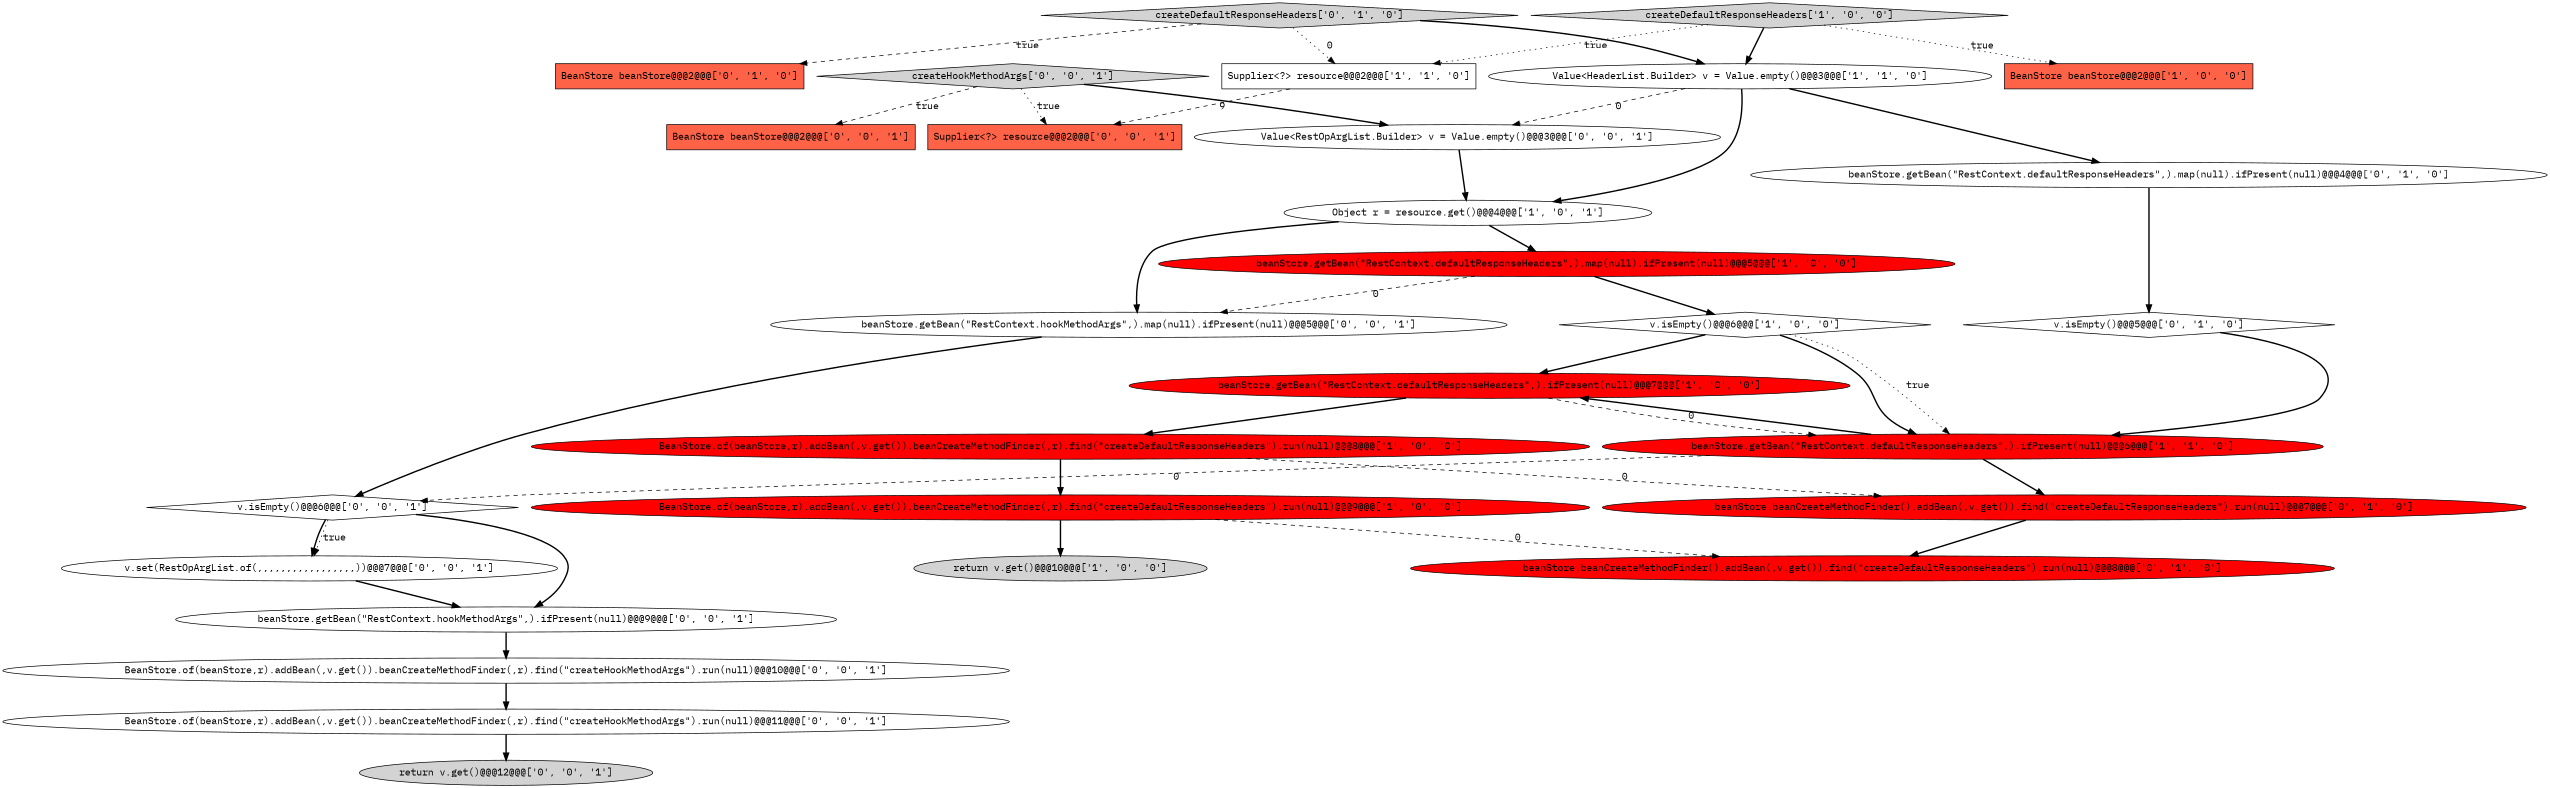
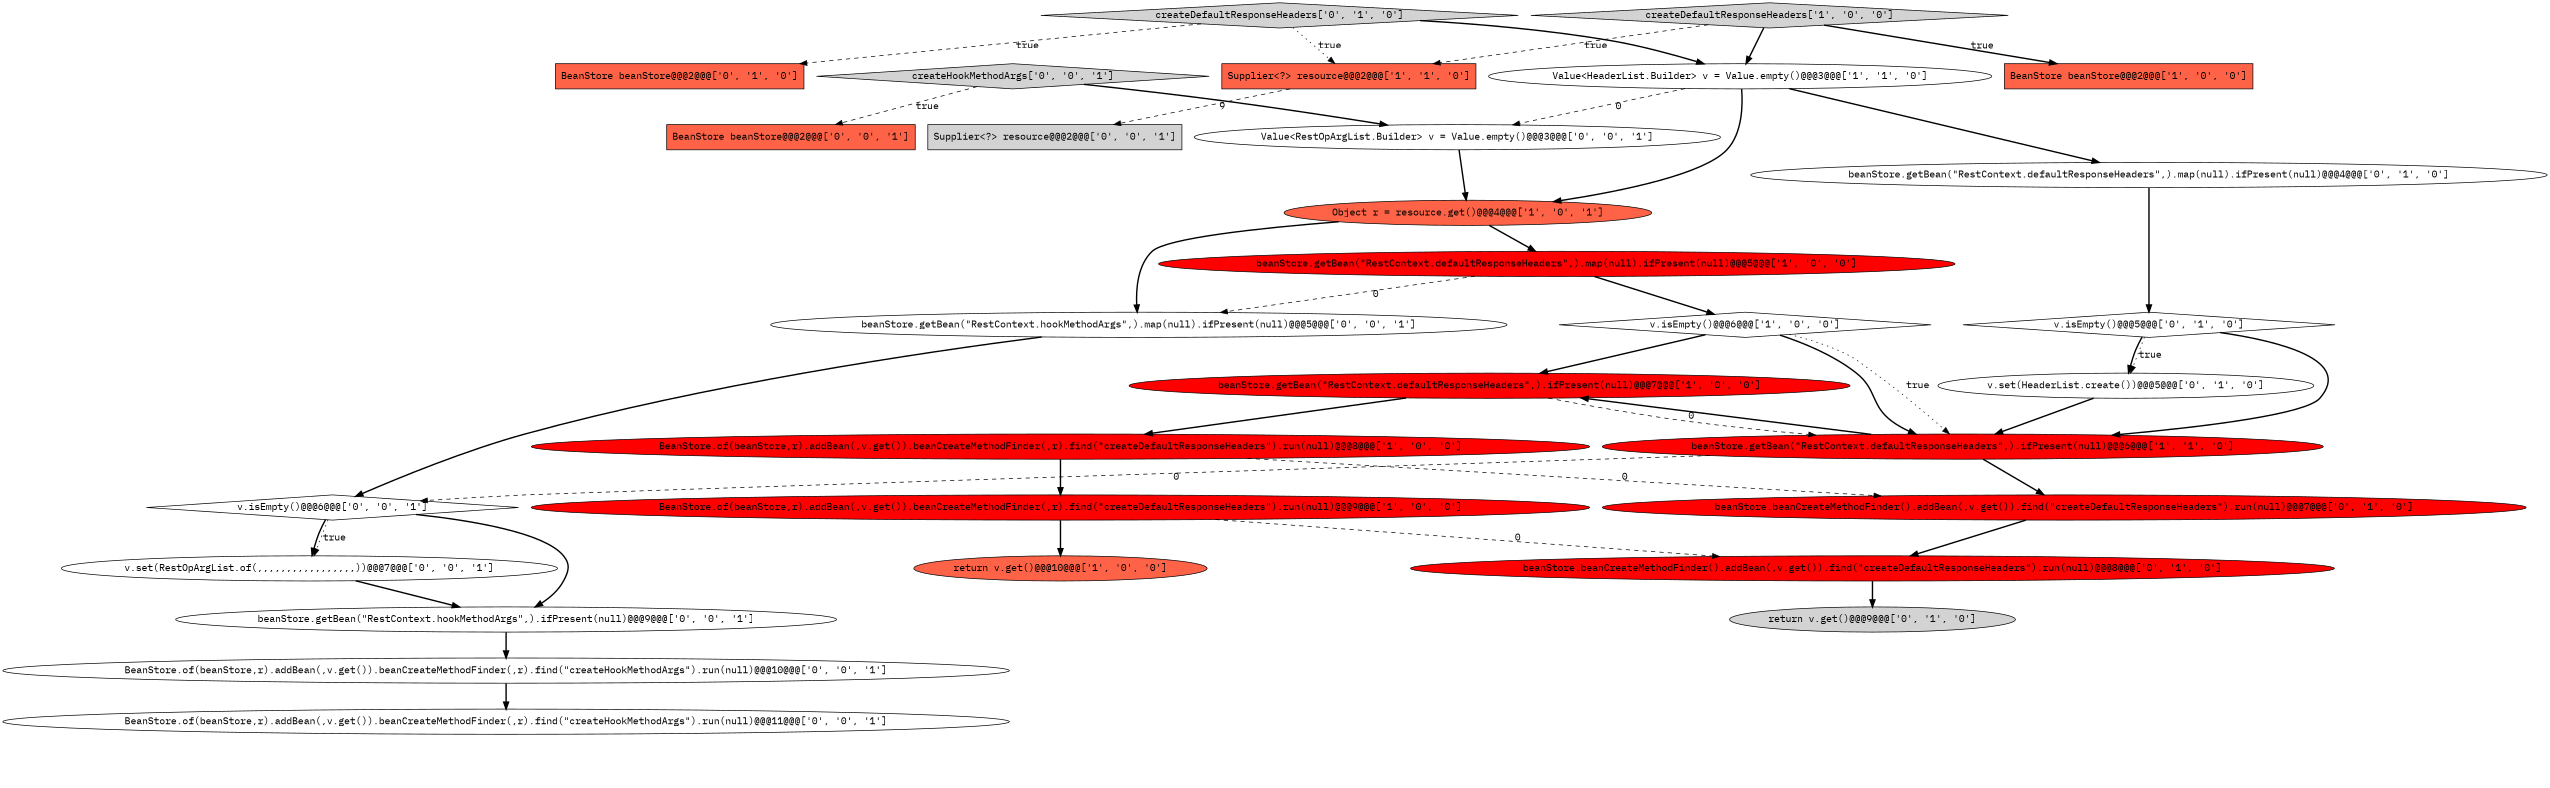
  digraph {
    fontname="IBM Plex Mono"
    node [fillcolor=white fontname="IBM Plex Mono" shape=ellipse style=filled]
    edge [fontname="IBM Plex Mono" style=bold]
    n1 [fillcolor=red label="beanStore.beanCreateMethodFinder().addBean(,v.get()).find(\"createDefaultResponseHeaders\").run(null)@@@7@@@['0', '1', '0']"]
    n2 [fillcolor=red label="beanStore.beanCreateMethodFinder().addBean(,v.get()).find(\"createDefaultResponseHeaders\").run(null)@@@8@@@['0', '1', '0']"]
+   n3 [fillcolor=lightgray label="return v.get()@@@9@@@['0', '1', '0']"]
+   n4 [label="v.set(HeaderList.create())@@@5@@@['0', '1', '0']"]
    n5 [fillcolor=red label="beanStore.getBean(\"RestContext.defaultResponseHeaders\",).ifPresent(null)@@@6@@@['1', '1', '0']"]
    n6 [label="v.isEmpty()@@@6@@@['0', '0', '1']" shape=diamond]
    n7 [fillcolor=red label="beanStore.getBean(\"RestContext.defaultResponseHeaders\",).ifPresent(null)@@@7@@@['1', '0', '0']"]
    n8 [fillcolor=lightgray label="createHookMethodArgs['0', '0', '1']" shape=diamond]
-   n9 [fillcolor=tomato label="Supplier<?> resource@@@2@@@['0', '0', '1']" shape=box]
+   n9 [fillcolor=lightgray label="Supplier<?> resource@@@2@@@['0', '0', '1']" shape=box]
    n10 [label="Value<RestOpArgList.Builder> v = Value.empty()@@@3@@@['0', '0', '1']"]
    n11 [fillcolor=tomato label="BeanStore beanStore@@@2@@@['0', '0', '1']" shape=box]
-   n12 [label="Object r = resource.get()@@@4@@@['1', '0', '1']"]
+   n12 [fillcolor=tomato label="Object r = resource.get()@@@4@@@['1', '0', '1']"]
    n13 [label="BeanStore.of(beanStore,r).addBean(,v.get()).beanCreateMethodFinder(,r).find(\"createHookMethodArgs\").run(null)@@@10@@@['0', '0', '1']"]
    n14 [label="BeanStore.of(beanStore,r).addBean(,v.get()).beanCreateMethodFinder(,r).find(\"createHookMethodArgs\").run(null)@@@11@@@['0', '0', '1']"]
-   n15 [fillcolor=lightgray label="return v.get()@@@12@@@['0', '0', '1']"]
    n16 [label="Value<HeaderList.Builder> v = Value.empty()@@@3@@@['1', '1', '0']"]
    n17 [label="beanStore.getBean(\"RestContext.defaultResponseHeaders\",).map(null).ifPresent(null)@@@4@@@['0', '1', '0']"]
    n18 [label="v.isEmpty()@@@5@@@['0', '1', '0']" shape=diamond]
    n19 [label="beanStore.getBean(\"RestContext.hookMethodArgs\",).map(null).ifPresent(null)@@@5@@@['0', '0', '1']"]
    n20 [fillcolor=red label="beanStore.getBean(\"RestContext.defaultResponseHeaders\",).map(null).ifPresent(null)@@@5@@@['1', '0', '0']"]
    n21 [label="beanStore.getBean(\"RestContext.hookMethodArgs\",).ifPresent(null)@@@9@@@['0', '0', '1']"]
    n22 [label="v.set(RestOpArgList.of(,,,,,,,,,,,,,,,,,))@@@7@@@['0', '0', '1']"]
    n23 [fillcolor=lightgray label="createDefaultResponseHeaders['0', '1', '0']" shape=diamond]
-   n24 [label="Supplier<?> resource@@@2@@@['1', '1', '0']" shape=box]
+   n24 [fillcolor=tomato label="Supplier<?> resource@@@2@@@['1', '1', '0']" shape=box]
    n25 [fillcolor=tomato label="BeanStore beanStore@@@2@@@['0', '1', '0']" shape=box]
    n26 [label="v.isEmpty()@@@6@@@['1', '0', '0']" shape=diamond]
    n27 [fillcolor=red label="BeanStore.of(beanStore,r).addBean(,v.get()).beanCreateMethodFinder(,r).find(\"createDefaultResponseHeaders\").run(null)@@@8@@@['1', '0', '0']"]
    n28 [fillcolor=red label="BeanStore.of(beanStore,r).addBean(,v.get()).beanCreateMethodFinder(,r).find(\"createDefaultResponseHeaders\").run(null)@@@9@@@['1', '0', '0']"]
-   n29 [fillcolor=lightgray label="return v.get()@@@10@@@['1', '0', '0']"]
+   n29 [fillcolor=tomato label="return v.get()@@@10@@@['1', '0', '0']"]
    n30 [fillcolor=lightgray label="createDefaultResponseHeaders['1', '0', '0']" shape=diamond]
    n31 [fillcolor=tomato label="BeanStore beanStore@@@2@@@['1', '0', '0']" shape=box]
    n1 -> n2
+   n2 -> n3
+   n4 -> n5
    n5 -> n1
    n5 -> n6 [label=0 style=dashed]
    n5 -> n7
    n6 -> n21
    n6 -> n22 [label=true style=dotted]
    n6 -> n22
    n7 -> n5 [label=0 style=dashed]
    n7 -> n27
-   n8 -> n9 [label=true style=dotted]
    n8 -> n10
    n8 -> n11 [label=true style=dashed]
    n10 -> n12
    n12 -> n19
    n12 -> n20
    n13 -> n14
-   n14 -> n15
    n16 -> n10 [label=0 style=dashed]
    n16 -> n12
    n16 -> n17
    n17 -> n18
+   n18 -> n4
+   n18 -> n4 [label=true style=dotted]
    n18 -> n5
    n19 -> n6
    n20 -> n19 [label=0 style=dashed]
    n20 -> n26
    n21 -> n13
    n22 -> n21
    n23 -> n16
-   n23 -> n24 [label=0 style=dotted]
+   n23 -> n24 [label=true style=dotted]
    n23 -> n25 [label=true style=dashed]
    n24 -> n9 [label=9 style=dashed]
    n26 -> n5
    n26 -> n5 [label=true style=dotted]
    n26 -> n7
    n27 -> n1 [label=0 style=dashed]
    n27 -> n28
    n28 -> n2 [label=0 style=dashed]
    n28 -> n29
    n30 -> n16
-   n30 -> n24 [label=true style=dotted]
-   n30 -> n31 [label=true style=dotted]
+   n30 -> n24 [label=true style=dashed]
+   n30 -> n31 [label=true]
  }
